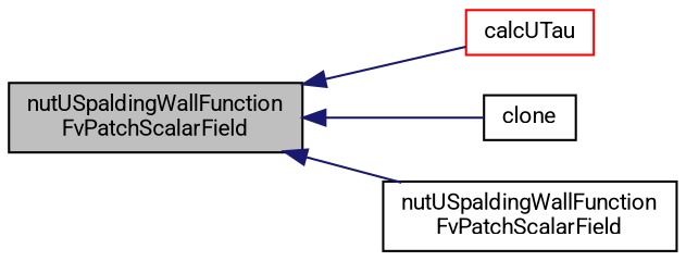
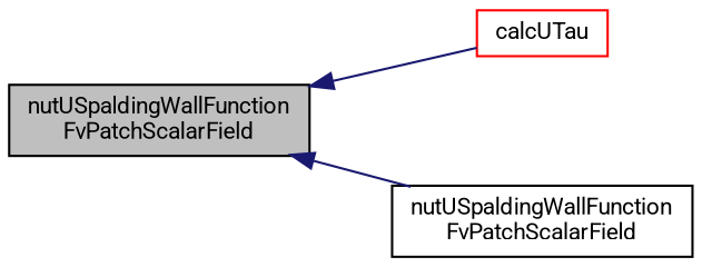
  digraph {
    rankdir=LR
    fontname=Roboto
    node [color=black fontname=Roboto fontsize=10 shape=record]
    edge [color=midnightblue dir=back fontname=Roboto fontsize=10 labelfontname=Helvetica labelfontsize=10 style=solid]
    n1 [fillcolor=grey75 fontcolor=black height=0.2 label="nutUSpaldingWallFunction\lFvPatchScalarField" style=filled width=0.4]
    n2 [color=red height=0.2 label=calcUTau width=0.4]
-   n3 [height=0.2 label=clone width=0.4]
    n4 [height=0.2 label="nutUSpaldingWallFunction\lFvPatchScalarField" width=0.4]
    n1 -> n2
-   n1 -> n3
    n1 -> n4
  }
